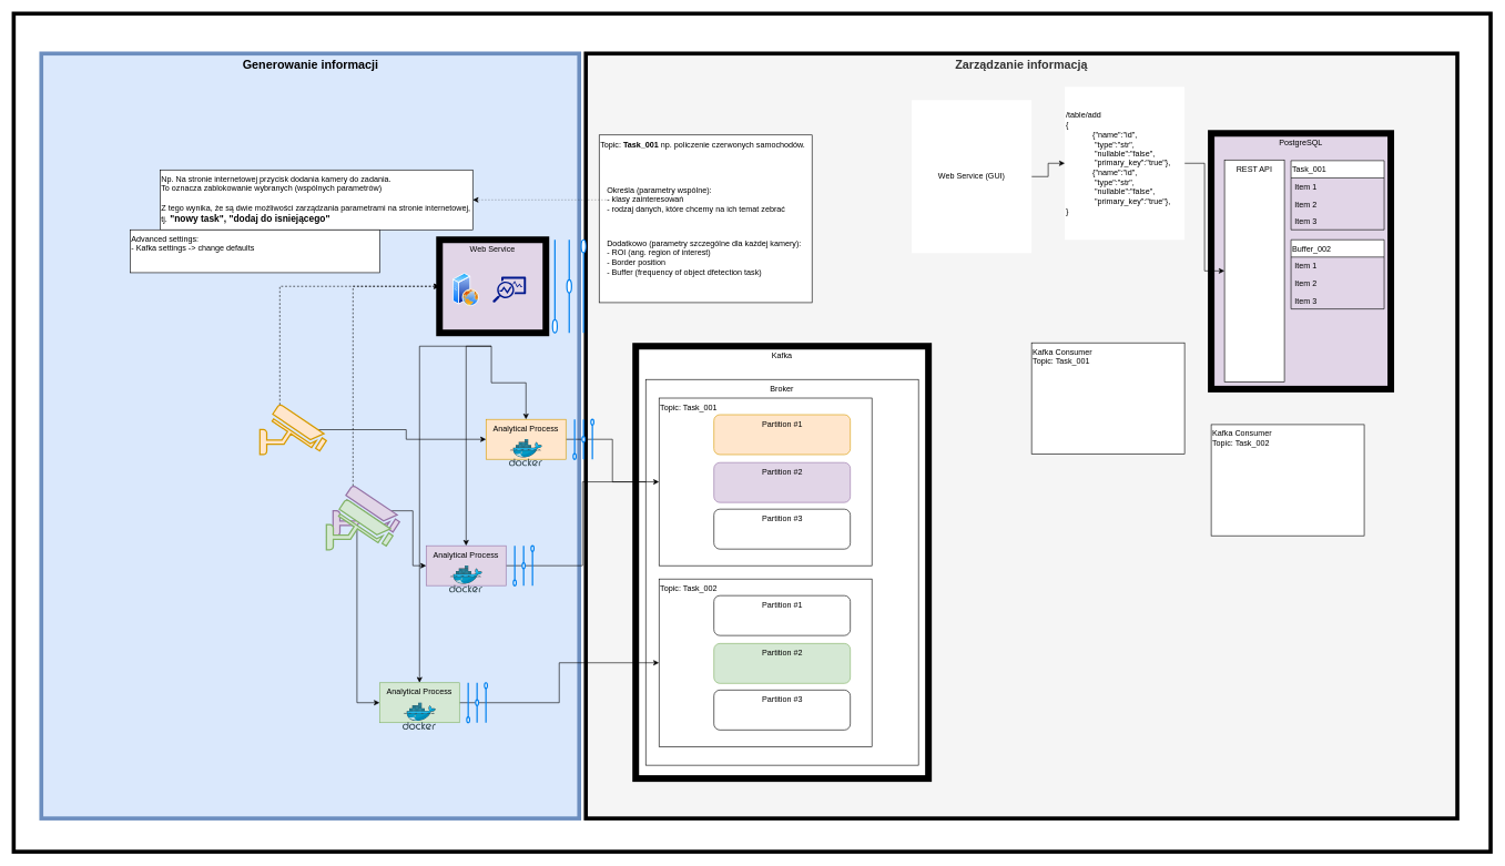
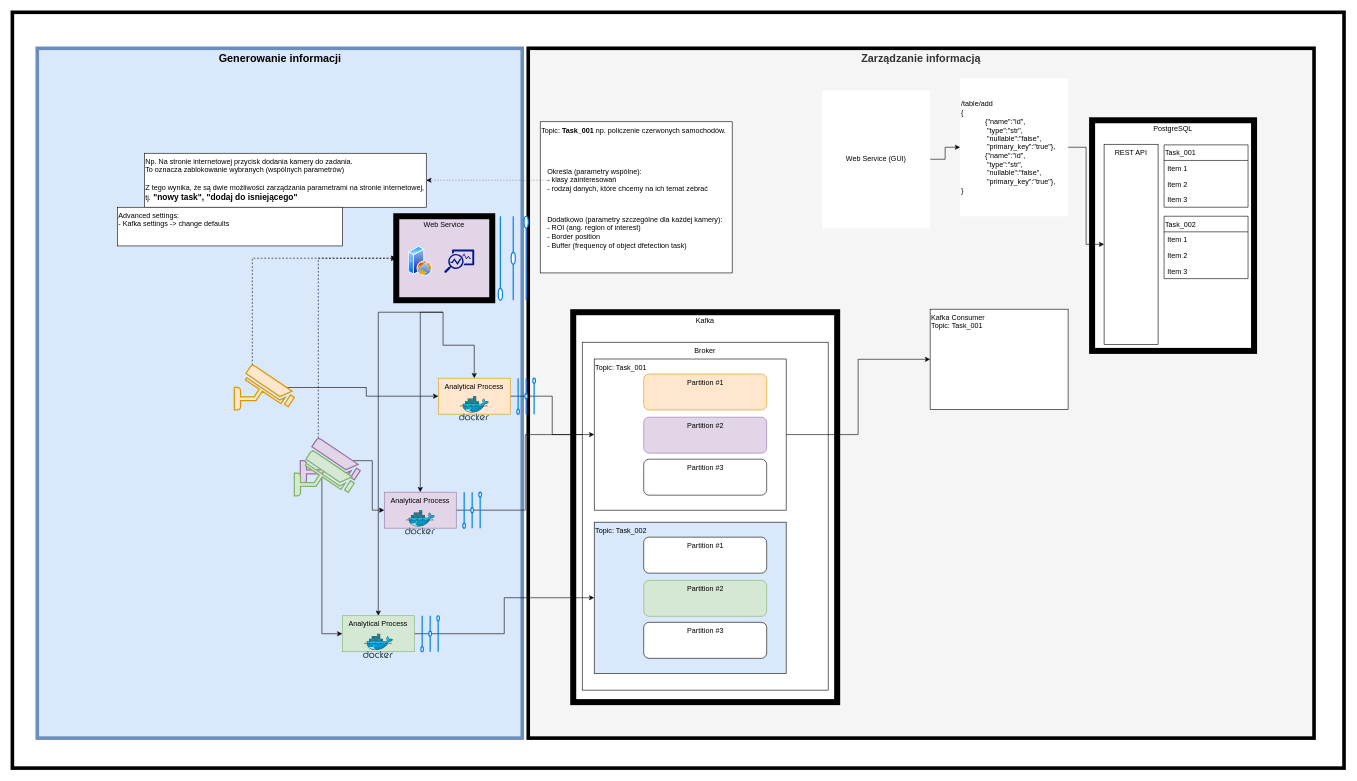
  <mxCell id="0" />
  <mxCell id="1" parent="0" />
  <mxCell id="2" value="" style="rounded=0;whiteSpace=wrap;html=1;fontColor=#FF0000;strokeColor=#000000;strokeWidth=6;fillColor=#ffffff;align=left;verticalAlign=top;" parent="1" vertex="1"><mxGeometry x="20" width="2220" height="1260" as="geometry" y="20" /></mxCell>
  <mxCell id="3" value="&lt;font style=&quot;font-size: 18px&quot;&gt;&lt;b&gt;Generowanie informacji&lt;/b&gt;&lt;/font&gt;" style="rounded=0;whiteSpace=wrap;html=1;strokeWidth=6;fillColor=#dae8fc;align=center;verticalAlign=top;strokeColor=#6c8ebf;" parent="1" vertex="1"><mxGeometry x="61.5" y="80" width="808.5" height="1150" as="geometry" /></mxCell>
  <mxCell id="4" value="&lt;font style=&quot;font-size: 18px&quot;&gt;&lt;b&gt;Zarządzanie informacją&lt;/b&gt;&lt;/font&gt;" style="rounded=0;whiteSpace=wrap;html=1;fontColor=#333333;strokeWidth=6;fillColor=#f5f5f5;align=center;verticalAlign=top;" parent="1" vertex="1"><mxGeometry x="880" y="80" width="1310" height="1150" as="geometry" /></mxCell>
  <mxCell id="5" value="Kafka" style="rounded=0;whiteSpace=wrap;html=1;verticalAlign=top;strokeWidth=10;" parent="1" vertex="1"><mxGeometry x="955" y="520" width="440" height="650" as="geometry" /></mxCell>
- <mxCell id="6" value="PostgreSQL" style="rounded=0;whiteSpace=wrap;html=1;verticalAlign=top;strokeWidth=10;fillColor=#e1d5e7;" parent="1" vertex="1"><mxGeometry x="1820" y="200" width="270" height="384.5" as="geometry" /></mxCell>
+ <mxCell id="6" value="PostgreSQL" style="rounded=0;whiteSpace=wrap;html=1;verticalAlign=top;strokeWidth=10;" parent="1" vertex="1"><mxGeometry x="1820" y="200" width="270" height="384.5" as="geometry" /></mxCell>
  <mxCell id="7" value="Web Service" style="rounded=0;whiteSpace=wrap;html=1;verticalAlign=top;strokeWidth=10;fillColor=#e1d5e7;" parent="1" vertex="1"><mxGeometry x="660" y="360" width="160" height="140" as="geometry" /></mxCell>
  <mxCell id="8" value="" style="aspect=fixed;perimeter=ellipsePerimeter;html=1;align=center;shadow=0;dashed=0;spacingTop=3;image;image=img/lib/active_directory/web_server.svg;" parent="1" vertex="1"><mxGeometry x="680" y="410" width="40" height="50" as="geometry" /></mxCell>
  <mxCell id="9" value="" style="aspect=fixed;pointerEvents=1;shadow=0;dashed=0;html=1;strokeColor=none;labelPosition=center;verticalLabelPosition=bottom;verticalAlign=top;align=center;fillColor=#00188D;shape=mxgraph.mscae.enterprise.monitor_running_apps" parent="1" vertex="1"><mxGeometry x="740" y="415.5" width="50" height="39" as="geometry" /></mxCell>
  <mxCell id="10" style="edgeStyle=orthogonalEdgeStyle;rounded=0;orthogonalLoop=1;jettySize=auto;html=1;exitX=0.5;exitY=1;exitDx=0;exitDy=0;entryX=0.5;entryY=0;entryDx=0;entryDy=0;fontColor=#FF0000;" parent="1" source="13" target="15" edge="1"><mxGeometry relative="1" as="geometry" /></mxCell>
  <mxCell id="11" style="edgeStyle=orthogonalEdgeStyle;rounded=0;orthogonalLoop=1;jettySize=auto;html=1;exitX=0.5;exitY=1;exitDx=0;exitDy=0;fontColor=#FF0000;" parent="1" source="13" target="35" edge="1"><mxGeometry relative="1" as="geometry"><Array as="points"><mxPoint x="700" y="520" /></Array></mxGeometry></mxCell>
  <mxCell id="12" style="edgeStyle=orthogonalEdgeStyle;rounded=0;orthogonalLoop=1;jettySize=auto;html=1;exitX=0.5;exitY=1;exitDx=0;exitDy=0;fontColor=#FF0000;" parent="1" source="13" target="51" edge="1"><mxGeometry relative="1" as="geometry"><Array as="points"><mxPoint x="630" y="520" /></Array></mxGeometry></mxCell>
  <mxCell id="13" value="" style="shape=image;html=1;verticalAlign=top;verticalLabelPosition=bottom;labelBackgroundColor=#ffffff;imageAspect=0;aspect=fixed;image=https://cdn4.iconfinder.com/data/icons/6x16-free-application-icons/16/OK.png" parent="1" vertex="1"><mxGeometry x="720" y="484" width="36" height="36" as="geometry" /></mxCell>
  <mxCell id="14" style="edgeStyle=orthogonalEdgeStyle;rounded=0;orthogonalLoop=1;jettySize=auto;html=1;exitX=1;exitY=0.5;exitDx=0;exitDy=0;fontColor=#FF0000;" parent="1" source="15" target="23" edge="1"><mxGeometry relative="1" as="geometry" /></mxCell>
  <mxCell id="15" value="Analytical Process" style="rounded=0;whiteSpace=wrap;html=1;verticalAlign=top;fillColor=#ffe6cc;strokeColor=#d79b00;" parent="1" vertex="1"><mxGeometry x="730" y="630" width="120" height="60" as="geometry" /></mxCell>
  <mxCell id="16" value="" style="shape=image;html=1;verticalAlign=top;verticalLabelPosition=bottom;labelBackgroundColor=#ffffff;imageAspect=0;aspect=fixed;image=https://cdn1.iconfinder.com/data/icons/jumpicon-basic-ui-line-1/32/-_Gear-Settings-Setting-Wheel--128.png" parent="1" vertex="1"><mxGeometry x="782" y="540" width="69" height="69" as="geometry" /></mxCell>
  <mxCell id="17" value="" style="shape=image;html=1;verticalAlign=top;verticalLabelPosition=bottom;labelBackgroundColor=#ffffff;imageAspect=0;aspect=fixed;image=https://cdn1.iconfinder.com/data/icons/jumpicon-basic-ui-line-1/32/-_Gear-Settings-Setting-Wheel--128.png" parent="1" vertex="1"><mxGeometry x="822" y="579" width="39" height="39" as="geometry" /></mxCell>
  <mxCell id="18" value="" style="aspect=fixed;html=1;points=[];align=center;image;fontSize=12;image=img/lib/mscae/Docker.svg;" parent="1" vertex="1"><mxGeometry x="765" y="660" width="50" height="41" as="geometry" /></mxCell>
  <mxCell id="19" value="" style="html=1;verticalLabelPosition=bottom;align=center;labelBackgroundColor=#ffffff;verticalAlign=top;strokeWidth=2;strokeColor=#0080F0;shadow=0;dashed=0;shape=mxgraph.ios7.icons.volume;pointerEvents=1" parent="1" vertex="1"><mxGeometry x="830" y="360" width="50" height="140" as="geometry" /></mxCell>
  <mxCell id="20" value="" style="html=1;verticalLabelPosition=bottom;align=center;labelBackgroundColor=#ffffff;verticalAlign=top;strokeWidth=2;strokeColor=#0080F0;shadow=0;dashed=0;shape=mxgraph.ios7.icons.volume;pointerEvents=1" parent="1" vertex="1"><mxGeometry x="861" y="630" width="31" height="60" as="geometry" /></mxCell>
  <mxCell id="21" value="Broker" style="rounded=0;whiteSpace=wrap;html=1;verticalAlign=top;" parent="1" vertex="1"><mxGeometry x="970" y="570" width="410" height="580" as="geometry" /></mxCell>
+ <mxCell id="22" style="edgeStyle=orthogonalEdgeStyle;rounded=0;orthogonalLoop=1;jettySize=auto;html=1;exitX=1;exitY=0.5;exitDx=0;exitDy=0;entryX=0;entryY=0.5;entryDx=0;entryDy=0;fontColor=#FF0000;" parent="1" source="23" target="45" edge="1"><mxGeometry relative="1" as="geometry" /></mxCell>
  <mxCell id="23" value="Topic: Task_001" style="rounded=0;whiteSpace=wrap;verticalAlign=top;align=left;html=1;" parent="1" vertex="1"><mxGeometry x="990" y="598" width="320" height="252" as="geometry" /></mxCell>
  <mxCell id="24" value="Partition #1" style="rounded=1;whiteSpace=wrap;html=1;verticalAlign=top;fillColor=#ffe6cc;strokeColor=#d79b00;" parent="1" vertex="1"><mxGeometry x="1072.5" y="623" width="205" height="60" as="geometry" /></mxCell>
  <mxCell id="25" value="Partition #2" style="rounded=1;whiteSpace=wrap;html=1;verticalAlign=top;fillColor=#e1d5e7;strokeColor=#9673a6;" parent="1" vertex="1"><mxGeometry x="1072.5" y="695" width="205" height="60" as="geometry" /></mxCell>
  <mxCell id="26" value="Partition #3" style="rounded=1;whiteSpace=wrap;html=1;verticalAlign=top;" parent="1" vertex="1"><mxGeometry x="1072.5" y="765" width="205" height="60" as="geometry" /></mxCell>
  <mxCell id="27" style="edgeStyle=orthogonalEdgeStyle;rounded=0;orthogonalLoop=1;jettySize=auto;html=1;exitX=0.3;exitY=0;exitDx=0;exitDy=0;exitPerimeter=0;entryX=0;entryY=0.5;entryDx=0;entryDy=0;fontColor=#FF0000;dashed=1;" parent="1" source="29" target="7" edge="1"><mxGeometry relative="1" as="geometry" /></mxCell>
  <mxCell id="28" style="edgeStyle=orthogonalEdgeStyle;rounded=0;orthogonalLoop=1;jettySize=auto;html=1;exitX=0.88;exitY=0.5;exitDx=0;exitDy=0;exitPerimeter=0;entryX=0;entryY=0.5;entryDx=0;entryDy=0;fontColor=#FF0000;" parent="1" source="29" target="15" edge="1"><mxGeometry relative="1" as="geometry" /></mxCell>
  <mxCell id="29" value="" style="verticalAlign=top;verticalLabelPosition=bottom;labelPosition=center;align=center;html=1;outlineConnect=0;fillColor=#ffe6cc;strokeColor=#d79b00;gradientDirection=north;strokeWidth=2;shape=mxgraph.networks.security_camera;" parent="1" vertex="1"><mxGeometry x="390" y="608" width="100" height="75" as="geometry" /></mxCell>
  <mxCell id="30" style="edgeStyle=orthogonalEdgeStyle;rounded=0;orthogonalLoop=1;jettySize=auto;html=1;exitX=0.3;exitY=0;exitDx=0;exitDy=0;exitPerimeter=0;entryX=0;entryY=0.5;entryDx=0;entryDy=0;fontColor=#FF0000;dashed=1;" parent="1" source="33" target="7" edge="1"><mxGeometry relative="1" as="geometry" /></mxCell>
  <mxCell id="31" style="edgeStyle=orthogonalEdgeStyle;rounded=0;orthogonalLoop=1;jettySize=auto;html=1;exitX=0.88;exitY=0.5;exitDx=0;exitDy=0;exitPerimeter=0;entryX=0;entryY=0.5;entryDx=0;entryDy=0;fontColor=#FF0000;" parent="1" source="33" target="35" edge="1"><mxGeometry relative="1" as="geometry" /></mxCell>
  <mxCell id="32" style="edgeStyle=orthogonalEdgeStyle;rounded=0;orthogonalLoop=1;jettySize=auto;html=1;exitX=0.36;exitY=0.79;exitDx=0;exitDy=0;exitPerimeter=0;entryX=0;entryY=0.5;entryDx=0;entryDy=0;fontColor=#FF0000;" parent="1" source="33" target="51" edge="1"><mxGeometry relative="1" as="geometry" /></mxCell>
  <mxCell id="33" value="" style="verticalAlign=top;verticalLabelPosition=bottom;labelPosition=center;align=center;html=1;outlineConnect=0;fillColor=#e1d5e7;strokeColor=#9673a6;gradientDirection=north;strokeWidth=2;shape=mxgraph.networks.security_camera;" parent="1" vertex="1"><mxGeometry x="500" y="730" width="100" height="75" as="geometry" /></mxCell>
  <mxCell id="34" style="edgeStyle=orthogonalEdgeStyle;rounded=0;orthogonalLoop=1;jettySize=auto;html=1;exitX=1;exitY=0.5;exitDx=0;exitDy=0;fontColor=#FF0000;" parent="1" source="35" target="23" edge="1"><mxGeometry relative="1" as="geometry" /></mxCell>
  <mxCell id="35" value="Analytical Process" style="rounded=0;whiteSpace=wrap;html=1;verticalAlign=top;fillColor=#e1d5e7;strokeColor=#9673a6;" parent="1" vertex="1"><mxGeometry x="640" y="820" width="120" height="60" as="geometry" /></mxCell>
  <mxCell id="36" value="" style="shape=image;html=1;verticalAlign=top;verticalLabelPosition=bottom;labelBackgroundColor=#ffffff;imageAspect=0;aspect=fixed;image=https://cdn1.iconfinder.com/data/icons/jumpicon-basic-ui-line-1/32/-_Gear-Settings-Setting-Wheel--128.png" parent="1" vertex="1"><mxGeometry x="692" y="730" width="69" height="69" as="geometry" /></mxCell>
  <mxCell id="37" value="" style="shape=image;html=1;verticalAlign=top;verticalLabelPosition=bottom;labelBackgroundColor=#ffffff;imageAspect=0;aspect=fixed;image=https://cdn1.iconfinder.com/data/icons/jumpicon-basic-ui-line-1/32/-_Gear-Settings-Setting-Wheel--128.png" parent="1" vertex="1"><mxGeometry x="732" y="769" width="39" height="39" as="geometry" /></mxCell>
  <mxCell id="38" value="" style="aspect=fixed;html=1;points=[];align=center;image;fontSize=12;image=img/lib/mscae/Docker.svg;" parent="1" vertex="1"><mxGeometry x="675" y="850" width="50" height="41" as="geometry" /></mxCell>
  <mxCell id="39" value="" style="html=1;verticalLabelPosition=bottom;align=center;labelBackgroundColor=#ffffff;verticalAlign=top;strokeWidth=2;strokeColor=#0080F0;shadow=0;dashed=0;shape=mxgraph.ios7.icons.volume;pointerEvents=1" parent="1" vertex="1"><mxGeometry x="771" y="820" width="31" height="60" as="geometry" /></mxCell>
  <mxCell id="40" value="Topic: &lt;b&gt;Task_001&lt;/b&gt; np. policzenie czerwonych samochodów." style="rounded=0;whiteSpace=wrap;verticalAlign=top;align=left;html=1;" parent="1" vertex="1"><mxGeometry x="900" y="202.5" width="320" height="252" as="geometry" /></mxCell>
  <mxCell id="41" style="edgeStyle=orthogonalEdgeStyle;rounded=0;orthogonalLoop=1;jettySize=auto;html=1;exitX=0;exitY=0.5;exitDx=0;exitDy=0;entryX=1;entryY=0.5;entryDx=0;entryDy=0;fontColor=#FF0000;dashed=1;dashPattern=1 4;" parent="1" source="42" target="44" edge="1"><mxGeometry relative="1" as="geometry" /></mxCell>
  <mxCell id="42" value="Określa (parametry wspólne):&lt;br&gt;- klasy zainteresowań&lt;br&gt;- rodzaj danych, które chcemy na ich temat zebrać" style="text;html=1;align=left;verticalAlign=middle;whiteSpace=wrap;rounded=0;" parent="1" vertex="1"><mxGeometry x="910" y="240" width="300" height="120" as="geometry" /></mxCell>
  <mxCell id="43" value="Dodatkowo (parametry szczególne dla każdej kamery):&lt;br&gt;- ROI (ang. region of interest)&lt;br&gt;- Border position&lt;br&gt;- Buffer (frequency of object dfetection task)" style="text;html=1;align=left;verticalAlign=middle;whiteSpace=wrap;rounded=0;" parent="1" vertex="1"><mxGeometry x="910" y="334.5" width="300" height="105.5" as="geometry" /></mxCell>
  <mxCell id="44" value="Np. Na stronie internetowej przycisk dodania kamery do zadania.&lt;br&gt;To oznacza zablokowanie wybranych (wspólnych parametrów)&lt;br&gt;&lt;br&gt;Z tego wynika, że są dwie możliwości zarządzania parametrami na stronie internetowej, &lt;br&gt;tj.&lt;b&gt;&lt;font style=&quot;font-size: 14px&quot;&gt; &quot;nowy task&quot;, &quot;dodaj do isniejącego&quot;&lt;/font&gt;&lt;/b&gt;" style="rounded=0;whiteSpace=wrap;html=1;align=left;verticalAlign=top;" parent="1" vertex="1"><mxGeometry x="240" y="255" width="470" height="90" as="geometry" /></mxCell>
  <mxCell id="45" value="Kafka Consumer&lt;br&gt;Topic: Task_001" style="rounded=0;whiteSpace=wrap;html=1;strokeWidth=1;align=left;verticalAlign=top;" parent="1" vertex="1"><mxGeometry x="1550" y="514.94" width="230" height="167.12" as="geometry" /></mxCell>
- <mxCell id="46" value="Topic: Task_002" style="rounded=0;whiteSpace=wrap;verticalAlign=top;align=left;html=1;" parent="1" vertex="1"><mxGeometry x="990" y="870" width="320" height="252" as="geometry" /></mxCell>
+ <mxCell id="46" value="Topic: Task_002" style="rounded=0;whiteSpace=wrap;verticalAlign=top;align=left;html=1;fillColor=#dae8fc;" parent="1" vertex="1"><mxGeometry x="990" y="870" width="320" height="252" as="geometry" /></mxCell>
  <mxCell id="47" value="Partition #1" style="rounded=1;whiteSpace=wrap;html=1;verticalAlign=top;" parent="1" vertex="1"><mxGeometry x="1072.5" y="895" width="205" height="60" as="geometry" /></mxCell>
  <mxCell id="48" value="Partition #2" style="rounded=1;whiteSpace=wrap;html=1;verticalAlign=top;fillColor=#d5e8d4;strokeColor=#82b366;" parent="1" vertex="1"><mxGeometry x="1072.5" y="967" width="205" height="60" as="geometry" /></mxCell>
  <mxCell id="49" value="Partition #3" style="rounded=1;whiteSpace=wrap;html=1;verticalAlign=top;" parent="1" vertex="1"><mxGeometry x="1072.5" y="1037" width="205" height="60" as="geometry" /></mxCell>
  <mxCell id="50" style="edgeStyle=orthogonalEdgeStyle;rounded=0;orthogonalLoop=1;jettySize=auto;html=1;exitX=1;exitY=0.5;exitDx=0;exitDy=0;entryX=0;entryY=0.5;entryDx=0;entryDy=0;fontColor=#FF0000;" parent="1" source="51" target="46" edge="1"><mxGeometry relative="1" as="geometry" /></mxCell>
  <mxCell id="51" value="Analytical Process" style="rounded=0;whiteSpace=wrap;html=1;verticalAlign=top;fillColor=#d5e8d4;strokeColor=#82b366;" parent="1" vertex="1"><mxGeometry x="570" y="1026" width="120" height="60" as="geometry" /></mxCell>
  <mxCell id="52" value="" style="shape=image;html=1;verticalAlign=top;verticalLabelPosition=bottom;labelBackgroundColor=#ffffff;imageAspect=0;aspect=fixed;image=https://cdn1.iconfinder.com/data/icons/jumpicon-basic-ui-line-1/32/-_Gear-Settings-Setting-Wheel--128.png" parent="1" vertex="1"><mxGeometry x="622" y="936" width="69" height="69" as="geometry" /></mxCell>
  <mxCell id="53" value="" style="aspect=fixed;html=1;points=[];align=center;image;fontSize=12;image=img/lib/mscae/Docker.svg;" parent="1" vertex="1"><mxGeometry x="605" y="1056" width="50" height="41" as="geometry" /></mxCell>
  <mxCell id="54" value="" style="html=1;verticalLabelPosition=bottom;align=center;labelBackgroundColor=#ffffff;verticalAlign=top;strokeWidth=2;strokeColor=#0080F0;shadow=0;dashed=0;shape=mxgraph.ios7.icons.volume;pointerEvents=1" parent="1" vertex="1"><mxGeometry x="701" y="1026" width="31" height="60" as="geometry" /></mxCell>
  <mxCell id="55" value="" style="shape=image;html=1;verticalAlign=top;verticalLabelPosition=bottom;labelBackgroundColor=#ffffff;imageAspect=0;aspect=fixed;image=https://cdn1.iconfinder.com/data/icons/jumpicon-basic-ui-line-1/32/-_Gear-Settings-Setting-Wheel--128.png" parent="1" vertex="1"><mxGeometry x="662" y="977.5" width="39" height="39" as="geometry" /></mxCell>
  <mxCell id="56" value="" style="verticalAlign=top;verticalLabelPosition=bottom;labelPosition=center;align=center;html=1;outlineConnect=0;fillColor=#d5e8d4;strokeColor=#82b366;gradientDirection=north;strokeWidth=2;shape=mxgraph.networks.security_camera;" parent="1" vertex="1"><mxGeometry x="490" y="751" width="100" height="75" as="geometry" /></mxCell>
- <mxCell id="57" value="Kafka Consumer&lt;br&gt;Topic: Task_002" style="rounded=0;whiteSpace=wrap;html=1;strokeWidth=1;align=left;verticalAlign=top;" parent="1" vertex="1"><mxGeometry x="1820" y="637.88" width="230" height="167.12" as="geometry" /></mxCell>
  <mxCell id="58" value="REST API" style="rounded=0;whiteSpace=wrap;html=1;strokeWidth=1;align=center;verticalAlign=top;" parent="1" vertex="1"><mxGeometry x="1840" y="240" width="90" height="333.62" as="geometry" /></mxCell>
  <mxCell id="59" value="Advanced settings: &lt;br&gt;- Kafka settings -&amp;gt; change defaults" style="rounded=0;whiteSpace=wrap;html=1;align=left;verticalAlign=top;" parent="1" vertex="1"><mxGeometry x="195" y="345" width="375" height="64.5" as="geometry" /></mxCell>
  <mxCell id="60" value="&lt;font color=&quot;#000000&quot;&gt;Task_001&lt;/font&gt;" style="swimlane;fontStyle=0;childLayout=stackLayout;horizontal=1;startSize=26;horizontalStack=0;resizeParent=1;resizeParentMax=0;resizeLast=0;collapsible=1;marginBottom=0;fontColor=#FF0000;strokeColor=#000000;strokeWidth=1;align=left;verticalAlign=top;html=1;" parent="1" vertex="1"><mxGeometry x="1940" y="241" width="140" height="104" as="geometry" /></mxCell>
  <mxCell id="61" value="Item 1" style="text;strokeColor=none;fillColor=none;align=left;verticalAlign=top;spacingLeft=4;spacingRight=4;overflow=hidden;rotatable=0;points=[[0,0.5],[1,0.5]];portConstraint=eastwest;" parent="60" vertex="1"><mxGeometry y="26" width="140" height="26" as="geometry" /></mxCell>
  <mxCell id="62" value="Item 2" style="text;strokeColor=none;fillColor=none;align=left;verticalAlign=top;spacingLeft=4;spacingRight=4;overflow=hidden;rotatable=0;points=[[0,0.5],[1,0.5]];portConstraint=eastwest;" parent="60" vertex="1"><mxGeometry y="52" width="140" height="26" as="geometry" /></mxCell>
  <mxCell id="63" value="Item 3" style="text;strokeColor=none;fillColor=none;align=left;verticalAlign=top;spacingLeft=4;spacingRight=4;overflow=hidden;rotatable=0;points=[[0,0.5],[1,0.5]];portConstraint=eastwest;" parent="60" vertex="1"><mxGeometry y="78" width="140" height="26" as="geometry" /></mxCell>
- <mxCell id="64" value="&lt;font color=&quot;#000000&quot;&gt;Buffer_002&lt;/font&gt;" style="swimlane;fontStyle=0;childLayout=stackLayout;horizontal=1;startSize=26;horizontalStack=0;resizeParent=1;resizeParentMax=0;resizeLast=0;collapsible=1;marginBottom=0;fontColor=#FF0000;strokeColor=#000000;strokeWidth=1;align=left;verticalAlign=top;html=1;" parent="1" vertex="1"><mxGeometry x="1940" y="360" width="140" height="104" as="geometry" /></mxCell>
+ <mxCell id="64" value="&lt;font color=&quot;#000000&quot;&gt;Task_002&lt;/font&gt;" style="swimlane;fontStyle=0;childLayout=stackLayout;horizontal=1;startSize=26;horizontalStack=0;resizeParent=1;resizeParentMax=0;resizeLast=0;collapsible=1;marginBottom=0;fontColor=#FF0000;strokeColor=#000000;strokeWidth=1;align=left;verticalAlign=top;html=1;" parent="1" vertex="1"><mxGeometry x="1940" y="360" width="140" height="104" as="geometry" /></mxCell>
  <mxCell id="65" value="Item 1" style="text;strokeColor=none;fillColor=none;align=left;verticalAlign=top;spacingLeft=4;spacingRight=4;overflow=hidden;rotatable=0;points=[[0,0.5],[1,0.5]];portConstraint=eastwest;" parent="64" vertex="1"><mxGeometry y="26" width="140" height="26" as="geometry" /></mxCell>
  <mxCell id="66" value="Item 2" style="text;strokeColor=none;fillColor=none;align=left;verticalAlign=top;spacingLeft=4;spacingRight=4;overflow=hidden;rotatable=0;points=[[0,0.5],[1,0.5]];portConstraint=eastwest;" parent="64" vertex="1"><mxGeometry y="52" width="140" height="26" as="geometry" /></mxCell>
  <mxCell id="67" value="Item 3" style="text;strokeColor=none;fillColor=none;align=left;verticalAlign=top;spacingLeft=4;spacingRight=4;overflow=hidden;rotatable=0;points=[[0,0.5],[1,0.5]];portConstraint=eastwest;" parent="64" vertex="1"><mxGeometry y="78" width="140" height="26" as="geometry" /></mxCell>
  <mxCell id="68" style="edgeStyle=orthogonalEdgeStyle;rounded=0;orthogonalLoop=1;jettySize=auto;html=1;exitX=1;exitY=0.5;exitDx=0;exitDy=0;fontColor=#FF0000;" parent="1" source="69" target="58" edge="1"><mxGeometry relative="1" as="geometry" /></mxCell>
  <mxCell id="69" value="&lt;div&gt;&lt;span&gt;/table/add&lt;/span&gt;&lt;/div&gt;&lt;div&gt;&lt;span&gt;{&lt;/span&gt;&lt;/div&gt;&lt;blockquote style=&quot;margin: 0 0 0 40px ; border: none ; padding: 0px&quot;&gt;&lt;div&gt;&lt;span&gt;{&quot;name&quot;:&quot;id&quot;,&lt;/span&gt;&lt;/div&gt;&lt;div&gt;&lt;span&gt;&amp;nbsp;&quot;type&quot;:&quot;str&quot;,&lt;/span&gt;&lt;/div&gt;&lt;div&gt;&lt;span&gt;&amp;nbsp;&quot;nullable&quot;:&quot;false&quot;,&lt;/span&gt;&lt;/div&gt;&lt;div&gt;&amp;nbsp;&quot;primary_key&quot;:&quot;true&quot;&lt;span&gt;},&lt;/span&gt;&lt;/div&gt;&lt;/blockquote&gt;&lt;blockquote style=&quot;margin: 0 0 0 40px ; border: none ; padding: 0px&quot;&gt;&lt;div&gt;&lt;span&gt;{&quot;name&quot;:&quot;id&quot;,&lt;/span&gt;&lt;/div&gt;&lt;div&gt;&amp;nbsp;&quot;type&quot;:&quot;str&quot;,&lt;/div&gt;&lt;div&gt;&amp;nbsp;&quot;nullable&quot;:&quot;false&quot;,&lt;/div&gt;&lt;div&gt;&amp;nbsp;&quot;primary_key&quot;:&quot;true&quot;&lt;span&gt;},&lt;/span&gt;&lt;/div&gt;&lt;/blockquote&gt;&lt;div&gt;&lt;span&gt;}&lt;/span&gt;&lt;/div&gt;" style="text;html=1;align=left;verticalAlign=middle;whiteSpace=wrap;rounded=0;fillColor=#ffffff;" parent="1" vertex="1"><mxGeometry x="1600" y="130" width="180" height="230" as="geometry" /></mxCell>
  <mxCell id="70" style="edgeStyle=orthogonalEdgeStyle;rounded=0;orthogonalLoop=1;jettySize=auto;html=1;exitX=1;exitY=0.5;exitDx=0;exitDy=0;entryX=0;entryY=0.5;entryDx=0;entryDy=0;fontColor=#FF0000;" parent="1" source="71" target="69" edge="1"><mxGeometry relative="1" as="geometry" /></mxCell>
  <mxCell id="71" value="&lt;div&gt;Web Service (GUI)&lt;/div&gt;" style="text;html=1;align=center;verticalAlign=middle;whiteSpace=wrap;rounded=0;fillColor=#ffffff;" parent="1" vertex="1"><mxGeometry x="1370" y="150" width="180" height="230" as="geometry" /></mxCell>
